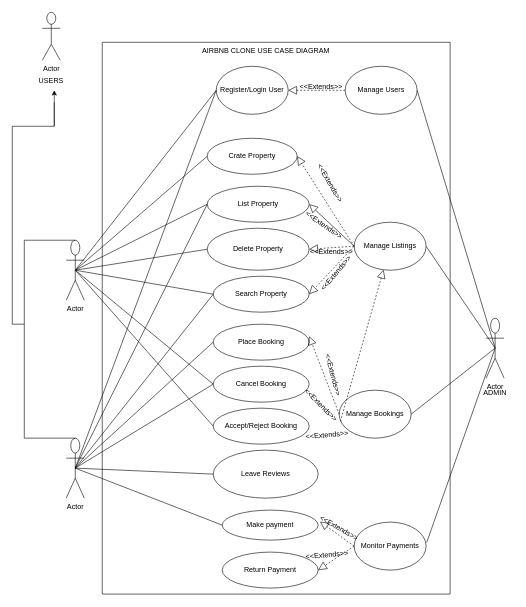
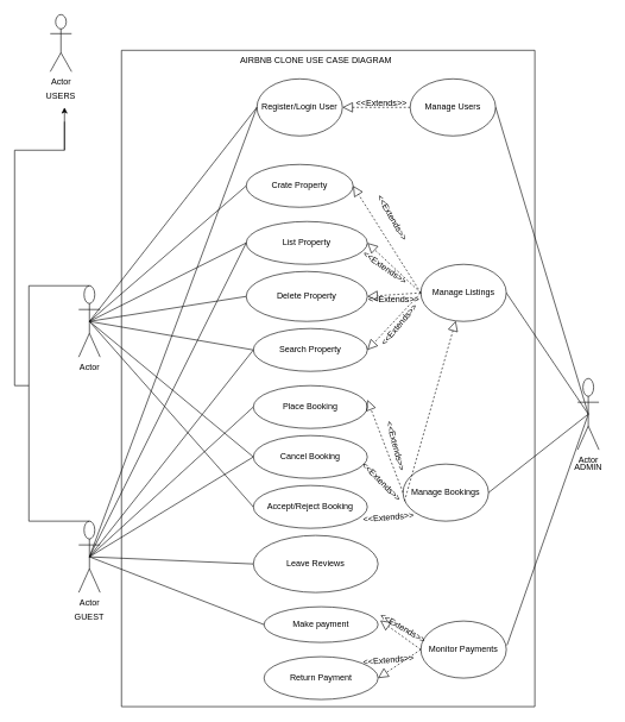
  <mxCell id="0" />
  <mxCell id="1" parent="0" />
  <mxCell id="2" value="" style="swimlane;startSize=0;labelBackgroundColor=light-dark(#FFFFFF,#0000CC);fillColor=light-dark(#FFFFFF,#0000FF);" vertex="1" parent="1"><mxGeometry x="170" y="70" width="580" height="920" as="geometry" /></mxCell>
  <mxCell id="3" value="Register/Login User" style="ellipse;whiteSpace=wrap;html=1;" vertex="1" parent="2"><mxGeometry x="190" y="40" width="120" height="80" as="geometry" /></mxCell>
  <mxCell id="4" value="List Property" style="ellipse;whiteSpace=wrap;html=1;" vertex="1" parent="2"><mxGeometry x="175" y="240" width="170" height="60" as="geometry" /></mxCell>
  <mxCell id="5" value="Search Property" style="ellipse;whiteSpace=wrap;html=1;" vertex="1" parent="2"><mxGeometry x="185" y="390" width="160" height="60" as="geometry" /></mxCell>
  <mxCell id="6" value="Leave Reviews" style="ellipse;whiteSpace=wrap;html=1;" vertex="1" parent="2"><mxGeometry x="185" y="680" width="175" height="80" as="geometry" /></mxCell>
  <mxCell id="7" value="Crate Property" style="ellipse;whiteSpace=wrap;html=1;" vertex="1" parent="2"><mxGeometry x="175" y="160" width="150" height="60" as="geometry" /></mxCell>
  <mxCell id="8" value="Delete Property" style="ellipse;whiteSpace=wrap;html=1;" vertex="1" parent="2"><mxGeometry x="175" y="310" width="170" height="70" as="geometry" /></mxCell>
  <mxCell id="9" value="Manage Users" style="ellipse;whiteSpace=wrap;html=1;" vertex="1" parent="2"><mxGeometry x="405" y="40" width="120" height="80" as="geometry" /></mxCell>
  <mxCell id="10" value="Manage Listings" style="ellipse;whiteSpace=wrap;html=1;" vertex="1" parent="2"><mxGeometry x="420" y="300" width="120" height="80" as="geometry" /></mxCell>
  <mxCell id="11" value="Manage Bookings" style="ellipse;whiteSpace=wrap;html=1;" vertex="1" parent="2"><mxGeometry x="395" y="580" width="120" height="80" as="geometry" /></mxCell>
  <mxCell id="12" value="Monitor Payments" style="ellipse;whiteSpace=wrap;html=1;" vertex="1" parent="2"><mxGeometry x="420" y="800" width="120" height="80" as="geometry" /></mxCell>
  <mxCell id="13" value="" style="endArrow=block;dashed=1;endFill=0;endSize=12;html=1;rounded=0;exitX=0;exitY=0.5;exitDx=0;exitDy=0;entryX=1;entryY=0.5;entryDx=0;entryDy=0;" edge="1" parent="2" source="9" target="3"><mxGeometry width="160" relative="1" as="geometry"><mxPoint x="400" y="80" as="sourcePoint" /><mxPoint x="320" y="310" as="targetPoint" /></mxGeometry></mxCell>
  <mxCell id="14" value="&amp;lt;&amp;lt;Extends&amp;gt;&amp;gt;" style="text;strokeColor=none;align=center;fillColor=none;html=1;verticalAlign=middle;whiteSpace=wrap;rounded=0;" vertex="1" parent="2"><mxGeometry x="335" y="60" width="60" height="30" as="geometry" /></mxCell>
  <mxCell id="15" value="" style="endArrow=block;dashed=1;endFill=0;endSize=12;html=1;rounded=0;exitX=0;exitY=0.5;exitDx=0;exitDy=0;entryX=1;entryY=0.5;entryDx=0;entryDy=0;" edge="1" parent="2" source="10" target="5"><mxGeometry width="160" relative="1" as="geometry"><mxPoint x="440" y="60" as="sourcePoint" /><mxPoint x="350" y="60" as="targetPoint" /></mxGeometry></mxCell>
  <mxCell id="16" value="" style="endArrow=block;dashed=1;endFill=0;endSize=12;html=1;rounded=0;entryX=1;entryY=0.5;entryDx=0;entryDy=0;exitX=0;exitY=0.5;exitDx=0;exitDy=0;" edge="1" parent="2" source="10" target="8"><mxGeometry width="160" relative="1" as="geometry"><mxPoint x="400" y="270" as="sourcePoint" /><mxPoint x="360" y="70" as="targetPoint" /></mxGeometry></mxCell>
- <mxCell id="17" value="" style="endArrow=block;dashed=0;endFill=0;endSize=12;html=1;rounded=0;exitX=0;exitY=0.5;exitDx=0;exitDy=0;entryX=1;entryY=0.5;entryDx=0;entryDy=0;" edge="1" parent="2" source="10" target="4"><mxGeometry width="160" relative="1" as="geometry"><mxPoint x="460" y="80" as="sourcePoint" /><mxPoint x="370" y="80" as="targetPoint" /></mxGeometry></mxCell>
+ <mxCell id="17" value="" style="endArrow=block;dashed=1;endFill=0;endSize=12;html=1;rounded=0;exitX=0;exitY=0.5;exitDx=0;exitDy=0;entryX=1;entryY=0.5;entryDx=0;entryDy=0;" edge="1" parent="2" source="10" target="4"><mxGeometry width="160" relative="1" as="geometry"><mxPoint x="460" y="80" as="sourcePoint" /><mxPoint x="370" y="80" as="targetPoint" /></mxGeometry></mxCell>
  <mxCell id="18" value="" style="endArrow=block;dashed=1;endFill=0;endSize=12;html=1;rounded=0;exitX=0;exitY=0.5;exitDx=0;exitDy=0;entryX=1;entryY=0.5;entryDx=0;entryDy=0;" edge="1" parent="2" source="10" target="7"><mxGeometry width="160" relative="1" as="geometry"><mxPoint x="470" y="90" as="sourcePoint" /><mxPoint x="380" y="90" as="targetPoint" /></mxGeometry></mxCell>
  <mxCell id="19" value="Place Booking" style="ellipse;whiteSpace=wrap;html=1;" vertex="1" parent="2"><mxGeometry x="185" y="470" width="160" height="60" as="geometry" /></mxCell>
  <mxCell id="20" value="Cancel Booking" style="ellipse;whiteSpace=wrap;html=1;" vertex="1" parent="2"><mxGeometry x="185" y="540" width="160" height="60" as="geometry" /></mxCell>
  <mxCell id="21" value="Accept/Reject Booking" style="ellipse;whiteSpace=wrap;html=1;" vertex="1" parent="2"><mxGeometry x="185" y="610" width="160" height="60" as="geometry" /></mxCell>
  <mxCell id="22" value="Make payment" style="ellipse;whiteSpace=wrap;html=1;" vertex="1" parent="2"><mxGeometry x="200" y="780" width="160" height="50" as="geometry" /></mxCell>
  <mxCell id="23" value="Return Payment" style="ellipse;whiteSpace=wrap;html=1;" vertex="1" parent="2"><mxGeometry x="200" y="850" width="160" height="60" as="geometry" /></mxCell>
  <mxCell id="24" value="" style="endArrow=block;dashed=1;endFill=0;endSize=12;html=1;rounded=0;exitX=0;exitY=0.5;exitDx=0;exitDy=0;entryX=1;entryY=0.5;entryDx=0;entryDy=0;" edge="1" parent="2" source="11"><mxGeometry width="160" relative="1" as="geometry"><mxPoint x="385" y="680" as="sourcePoint" /><mxPoint x="345" y="490" as="targetPoint" /></mxGeometry></mxCell>
  <mxCell id="25" value="" style="endArrow=block;dashed=1;endFill=0;endSize=12;html=1;rounded=0;exitX=0.017;exitY=0.65;exitDx=0;exitDy=0;exitPerimeter=0;" edge="1" parent="2" source="11" target="10"><mxGeometry width="160" relative="1" as="geometry"><mxPoint x="405" y="638" as="sourcePoint" /><mxPoint x="355" y="580" as="targetPoint" /></mxGeometry></mxCell>
  <mxCell id="26" value="" style="endArrow=block;dashed=1;endFill=0;endSize=12;html=1;rounded=0;entryX=1.019;entryY=0.383;entryDx=0;entryDy=0;exitX=0;exitY=0.5;exitDx=0;exitDy=0;entryPerimeter=0;" edge="1" parent="2" source="12" target="22"><mxGeometry width="160" relative="1" as="geometry"><mxPoint x="630" y="630" as="sourcePoint" /><mxPoint x="355" y="650" as="targetPoint" /></mxGeometry></mxCell>
  <mxCell id="27" value="" style="endArrow=block;dashed=1;endFill=0;endSize=12;html=1;rounded=0;entryX=1;entryY=0.5;entryDx=0;entryDy=0;" edge="1" parent="2" target="23"><mxGeometry width="160" relative="1" as="geometry"><mxPoint x="420" y="840" as="sourcePoint" /><mxPoint x="373" y="813" as="targetPoint" /></mxGeometry></mxCell>
  <mxCell id="28" value="&amp;lt;&amp;lt;Extends&amp;gt;&amp;gt;" style="text;strokeColor=none;align=center;fillColor=none;html=1;verticalAlign=middle;whiteSpace=wrap;rounded=0;rotation=60;" vertex="1" parent="2"><mxGeometry x="350" y="220" width="60" height="30" as="geometry" /></mxCell>
  <mxCell id="29" value="&amp;lt;&amp;lt;Extends&amp;gt;&amp;gt;" style="text;strokeColor=none;align=center;fillColor=none;html=1;verticalAlign=middle;whiteSpace=wrap;rounded=0;rotation=35;" vertex="1" parent="2"><mxGeometry x="340" y="290" width="60" height="30" as="geometry" /></mxCell>
  <mxCell id="30" value="&amp;lt;&amp;lt;Extends&amp;gt;&amp;gt;" style="text;strokeColor=none;align=center;fillColor=none;html=1;verticalAlign=middle;whiteSpace=wrap;rounded=0;rotation=0;" vertex="1" parent="2"><mxGeometry x="360" y="340" width="45" height="20" as="geometry" /></mxCell>
  <mxCell id="31" value="&amp;lt;&amp;lt;Extends&amp;gt;&amp;gt;" style="text;strokeColor=none;align=center;fillColor=none;html=1;verticalAlign=middle;whiteSpace=wrap;rounded=0;rotation=-50;" vertex="1" parent="2"><mxGeometry x="360" y="370" width="60" height="30" as="geometry" /></mxCell>
  <mxCell id="32" value="&amp;lt;&amp;lt;Extends&amp;gt;&amp;gt;" style="text;strokeColor=none;align=center;fillColor=none;html=1;verticalAlign=middle;whiteSpace=wrap;rounded=0;rotation=75;" vertex="1" parent="2"><mxGeometry x="355" y="540" width="60" height="30" as="geometry" /></mxCell>
  <mxCell id="33" value="&amp;lt;&amp;lt;Extends&amp;gt;&amp;gt;" style="text;strokeColor=none;align=center;fillColor=none;html=1;verticalAlign=middle;whiteSpace=wrap;rounded=0;rotation=-5;" vertex="1" parent="2"><mxGeometry x="355" y="640" width="40" height="30" as="geometry" /></mxCell>
  <mxCell id="34" value="&amp;lt;&amp;lt;Extends&amp;gt;&amp;gt;" style="text;strokeColor=none;align=center;fillColor=none;html=1;verticalAlign=middle;whiteSpace=wrap;rounded=0;rotation=45;" vertex="1" parent="2"><mxGeometry x="335" y="590" width="60" height="30" as="geometry" /></mxCell>
  <mxCell id="35" value="&amp;lt;&amp;lt;Extends&amp;gt;&amp;gt;" style="text;strokeColor=none;align=center;fillColor=none;html=1;verticalAlign=middle;whiteSpace=wrap;rounded=0;rotation=30;" vertex="1" parent="2"><mxGeometry x="370" y="800" width="50" height="20" as="geometry" /></mxCell>
  <mxCell id="36" value="&amp;lt;&amp;lt;Extends&amp;gt;&amp;gt;" style="text;strokeColor=none;align=center;fillColor=none;html=1;verticalAlign=middle;whiteSpace=wrap;rounded=0;rotation=-5;" vertex="1" parent="2"><mxGeometry x="355" y="840" width="40" height="30" as="geometry" /></mxCell>
  <mxCell id="37" value="AIRBNB CLONE USE CASE DIAGRAM" style="text;strokeColor=none;align=center;fillColor=none;html=1;verticalAlign=middle;whiteSpace=wrap;rounded=0;" vertex="1" parent="2"><mxGeometry x="152.5" width="240" height="30" as="geometry" /></mxCell>
  <mxCell id="38" value="Actor" style="shape=umlActor;verticalLabelPosition=bottom;verticalAlign=top;outlineConnect=0;spacingTop=0;fontStyle=0;html=1;" vertex="1" parent="1"><mxGeometry x="110" y="400" width="30" height="100" as="geometry" /></mxCell>
  <mxCell id="39" value="Actor" style="shape=umlActor;verticalLabelPosition=bottom;verticalAlign=top;outlineConnect=0;spacingTop=0;fontStyle=0;html=1;" vertex="1" parent="1"><mxGeometry x="810" y="530" width="30" height="100" as="geometry" /></mxCell>
  <mxCell id="40" value="Actor" style="shape=umlActor;verticalLabelPosition=bottom;verticalAlign=top;outlineConnect=0;spacingTop=0;fontStyle=0;html=1;" vertex="1" parent="1"><mxGeometry x="110" y="730" width="30" height="100" as="geometry" /></mxCell>
  <mxCell id="41" value="" style="endArrow=none;html=1;rounded=0;exitX=0.5;exitY=0;exitDx=0;exitDy=0;exitPerimeter=0;" edge="1" parent="1" source="40"><mxGeometry width="50" height="50" relative="1" as="geometry"><mxPoint x="100" y="490" as="sourcePoint" /><mxPoint x="125" y="400" as="targetPoint" /><Array as="points"><mxPoint x="40" y="730" /><mxPoint x="40" y="400" /><mxPoint x="125" y="400" /></Array></mxGeometry></mxCell>
  <mxCell id="42" value="" style="endArrow=none;html=1;rounded=0;" edge="1" parent="1"><mxGeometry width="50" height="50" relative="1" as="geometry"><mxPoint x="40" y="540" as="sourcePoint" /><mxPoint x="90" y="170" as="targetPoint" /><Array as="points"><mxPoint x="20" y="540" /><mxPoint x="20" y="210" /><mxPoint x="90" y="210" /></Array></mxGeometry></mxCell>
  <mxCell id="43" value="" style="endArrow=classic;html=1;rounded=0;" edge="1" parent="1"><mxGeometry width="50" height="50" relative="1" as="geometry"><mxPoint x="90" y="210" as="sourcePoint" /><mxPoint x="90" y="150" as="targetPoint" /></mxGeometry></mxCell>
  <mxCell id="44" value="Actor" style="shape=umlActor;verticalLabelPosition=bottom;verticalAlign=top;outlineConnect=0;spacingTop=0;fontStyle=0;html=1;" vertex="1" parent="1"><mxGeometry x="70" y="20" width="30" height="80" as="geometry" /></mxCell>
  <mxCell id="45" value="" style="endArrow=none;html=1;rounded=0;exitX=1;exitY=0.5;exitDx=0;exitDy=0;entryX=0.5;entryY=0.5;entryDx=0;entryDy=0;entryPerimeter=0;" edge="1" parent="1" source="9" target="39"><mxGeometry width="50" height="50" relative="1" as="geometry"><mxPoint x="410" y="380" as="sourcePoint" /><mxPoint x="460" y="330" as="targetPoint" /></mxGeometry></mxCell>
  <mxCell id="46" value="" style="endArrow=none;html=1;rounded=0;exitX=1;exitY=0.5;exitDx=0;exitDy=0;entryX=0.5;entryY=0.5;entryDx=0;entryDy=0;entryPerimeter=0;" edge="1" parent="1" source="10" target="39"><mxGeometry width="50" height="50" relative="1" as="geometry"><mxPoint x="722" y="197" as="sourcePoint" /><mxPoint x="800" y="380" as="targetPoint" /></mxGeometry></mxCell>
  <mxCell id="47" value="" style="endArrow=none;html=1;rounded=0;exitX=1;exitY=0.5;exitDx=0;exitDy=0;entryX=0.5;entryY=0.5;entryDx=0;entryDy=0;entryPerimeter=0;" edge="1" parent="1" source="11" target="39"><mxGeometry width="50" height="50" relative="1" as="geometry"><mxPoint x="695" y="340" as="sourcePoint" /><mxPoint x="810" y="390" as="targetPoint" /></mxGeometry></mxCell>
  <mxCell id="48" value="" style="endArrow=none;html=1;rounded=0;exitX=1.008;exitY=0.425;exitDx=0;exitDy=0;exitPerimeter=0;entryX=0.5;entryY=0.5;entryDx=0;entryDy=0;entryPerimeter=0;" edge="1" parent="1" source="12" target="39"><mxGeometry width="50" height="50" relative="1" as="geometry"><mxPoint x="695" y="490" as="sourcePoint" /><mxPoint x="820" y="580" as="targetPoint" /></mxGeometry></mxCell>
  <mxCell id="49" value="" style="endArrow=none;html=1;rounded=0;exitX=0.5;exitY=0.5;exitDx=0;exitDy=0;exitPerimeter=0;entryX=0;entryY=0.5;entryDx=0;entryDy=0;" edge="1" parent="1" source="38" target="7"><mxGeometry width="50" height="50" relative="1" as="geometry"><mxPoint x="410" y="620" as="sourcePoint" /><mxPoint x="460" y="570" as="targetPoint" /></mxGeometry></mxCell>
  <mxCell id="50" value="" style="endArrow=none;html=1;rounded=0;exitX=0.5;exitY=0.5;exitDx=0;exitDy=0;exitPerimeter=0;entryX=0;entryY=0.5;entryDx=0;entryDy=0;" edge="1" parent="1" source="38" target="3"><mxGeometry width="50" height="50" relative="1" as="geometry"><mxPoint x="135" y="460" as="sourcePoint" /><mxPoint x="355" y="270" as="targetPoint" /></mxGeometry></mxCell>
  <mxCell id="51" value="" style="endArrow=none;html=1;rounded=0;exitX=0.5;exitY=0.5;exitDx=0;exitDy=0;exitPerimeter=0;entryX=0;entryY=0.5;entryDx=0;entryDy=0;" edge="1" parent="1" source="38" target="4"><mxGeometry width="50" height="50" relative="1" as="geometry"><mxPoint x="135" y="460" as="sourcePoint" /><mxPoint x="355" y="270" as="targetPoint" /></mxGeometry></mxCell>
  <mxCell id="52" value="" style="endArrow=none;html=1;rounded=0;exitX=0.5;exitY=0.5;exitDx=0;exitDy=0;exitPerimeter=0;entryX=0;entryY=0.5;entryDx=0;entryDy=0;" edge="1" parent="1" source="38" target="8"><mxGeometry width="50" height="50" relative="1" as="geometry"><mxPoint x="135" y="460" as="sourcePoint" /><mxPoint x="355" y="350" as="targetPoint" /></mxGeometry></mxCell>
  <mxCell id="53" value="" style="endArrow=none;html=1;rounded=0;entryX=0;entryY=0.5;entryDx=0;entryDy=0;exitX=0.5;exitY=0.5;exitDx=0;exitDy=0;exitPerimeter=0;" edge="1" parent="1" source="38" target="5"><mxGeometry width="50" height="50" relative="1" as="geometry"><mxPoint x="100" y="240" as="sourcePoint" /><mxPoint x="355" y="425" as="targetPoint" /></mxGeometry></mxCell>
  <mxCell id="54" value="" style="endArrow=none;html=1;rounded=0;entryX=0;entryY=0.5;entryDx=0;entryDy=0;exitX=0.5;exitY=0.5;exitDx=0;exitDy=0;exitPerimeter=0;" edge="1" parent="1" source="38" target="20"><mxGeometry width="50" height="50" relative="1" as="geometry"><mxPoint x="135" y="460" as="sourcePoint" /><mxPoint x="365" y="580" as="targetPoint" /></mxGeometry></mxCell>
  <mxCell id="55" value="" style="endArrow=none;html=1;rounded=0;entryX=0;entryY=0.5;entryDx=0;entryDy=0;exitX=0.5;exitY=0.5;exitDx=0;exitDy=0;exitPerimeter=0;" edge="1" parent="1" source="38" target="21"><mxGeometry width="50" height="50" relative="1" as="geometry"><mxPoint x="135" y="460" as="sourcePoint" /><mxPoint x="365" y="650" as="targetPoint" /></mxGeometry></mxCell>
  <mxCell id="56" value="" style="endArrow=none;html=1;rounded=0;entryX=0;entryY=0.5;entryDx=0;entryDy=0;exitX=0.5;exitY=0.5;exitDx=0;exitDy=0;exitPerimeter=0;" edge="1" parent="1" source="40" target="6"><mxGeometry width="50" height="50" relative="1" as="geometry"><mxPoint x="135" y="460" as="sourcePoint" /><mxPoint x="365" y="720" as="targetPoint" /></mxGeometry></mxCell>
  <mxCell id="57" value="" style="endArrow=none;html=1;rounded=0;entryX=0;entryY=0.5;entryDx=0;entryDy=0;exitX=0.5;exitY=0.5;exitDx=0;exitDy=0;exitPerimeter=0;" edge="1" parent="1" source="40" target="22"><mxGeometry width="50" height="50" relative="1" as="geometry"><mxPoint x="135" y="790" as="sourcePoint" /><mxPoint x="365" y="800" as="targetPoint" /></mxGeometry></mxCell>
  <mxCell id="58" value="" style="endArrow=none;html=1;rounded=0;entryX=0;entryY=0.5;entryDx=0;entryDy=0;exitX=0.5;exitY=0.5;exitDx=0;exitDy=0;exitPerimeter=0;" edge="1" parent="1" source="40" target="3"><mxGeometry width="50" height="50" relative="1" as="geometry"><mxPoint x="135" y="790" as="sourcePoint" /><mxPoint x="380" y="890" as="targetPoint" /></mxGeometry></mxCell>
  <mxCell id="59" value="ADMIN" style="text;strokeColor=none;align=center;fillColor=none;html=1;verticalAlign=middle;whiteSpace=wrap;rounded=0;" vertex="1" parent="1"><mxGeometry x="795" y="640" width="60" height="30" as="geometry" /></mxCell>
+ <mxCell id="60" value="GUEST" style="text;strokeColor=none;align=center;fillColor=none;html=1;verticalAlign=middle;whiteSpace=wrap;rounded=0;" vertex="1" parent="1"><mxGeometry x="95" y="850" width="60" height="30" as="geometry" /></mxCell>
  <mxCell id="61" value="" style="endArrow=none;html=1;rounded=0;exitX=0.5;exitY=0.5;exitDx=0;exitDy=0;exitPerimeter=0;entryX=0;entryY=0.5;entryDx=0;entryDy=0;" edge="1" parent="1" source="40" target="4"><mxGeometry width="50" height="50" relative="1" as="geometry"><mxPoint x="135" y="790" as="sourcePoint" /><mxPoint x="340" y="340" as="targetPoint" /></mxGeometry></mxCell>
  <mxCell id="62" value="" style="endArrow=none;html=1;rounded=0;entryX=0;entryY=0.5;entryDx=0;entryDy=0;exitX=0.5;exitY=0.5;exitDx=0;exitDy=0;exitPerimeter=0;" edge="1" parent="1" source="40" target="5"><mxGeometry width="50" height="50" relative="1" as="geometry"><mxPoint x="135" y="790" as="sourcePoint" /><mxPoint x="365" y="800" as="targetPoint" /></mxGeometry></mxCell>
  <mxCell id="63" value="" style="endArrow=none;html=1;rounded=0;entryX=0;entryY=0.5;entryDx=0;entryDy=0;exitX=0.5;exitY=0.5;exitDx=0;exitDy=0;exitPerimeter=0;" edge="1" parent="1" source="40" target="19"><mxGeometry width="50" height="50" relative="1" as="geometry"><mxPoint x="135" y="790" as="sourcePoint" /><mxPoint x="365" y="800" as="targetPoint" /></mxGeometry></mxCell>
  <mxCell id="64" value="" style="endArrow=none;html=1;rounded=0;entryX=0;entryY=0.5;entryDx=0;entryDy=0;exitX=0.5;exitY=0.5;exitDx=0;exitDy=0;exitPerimeter=0;" edge="1" parent="1" source="40" target="20"><mxGeometry width="50" height="50" relative="1" as="geometry"><mxPoint x="135" y="790" as="sourcePoint" /><mxPoint x="365" y="800" as="targetPoint" /></mxGeometry></mxCell>
  <mxCell id="65" value="USERS" style="text;strokeColor=none;align=center;fillColor=none;html=1;verticalAlign=middle;whiteSpace=wrap;rounded=0;" vertex="1" parent="1"><mxGeometry x="55" y="120" width="60" height="30" as="geometry" /></mxCell>
